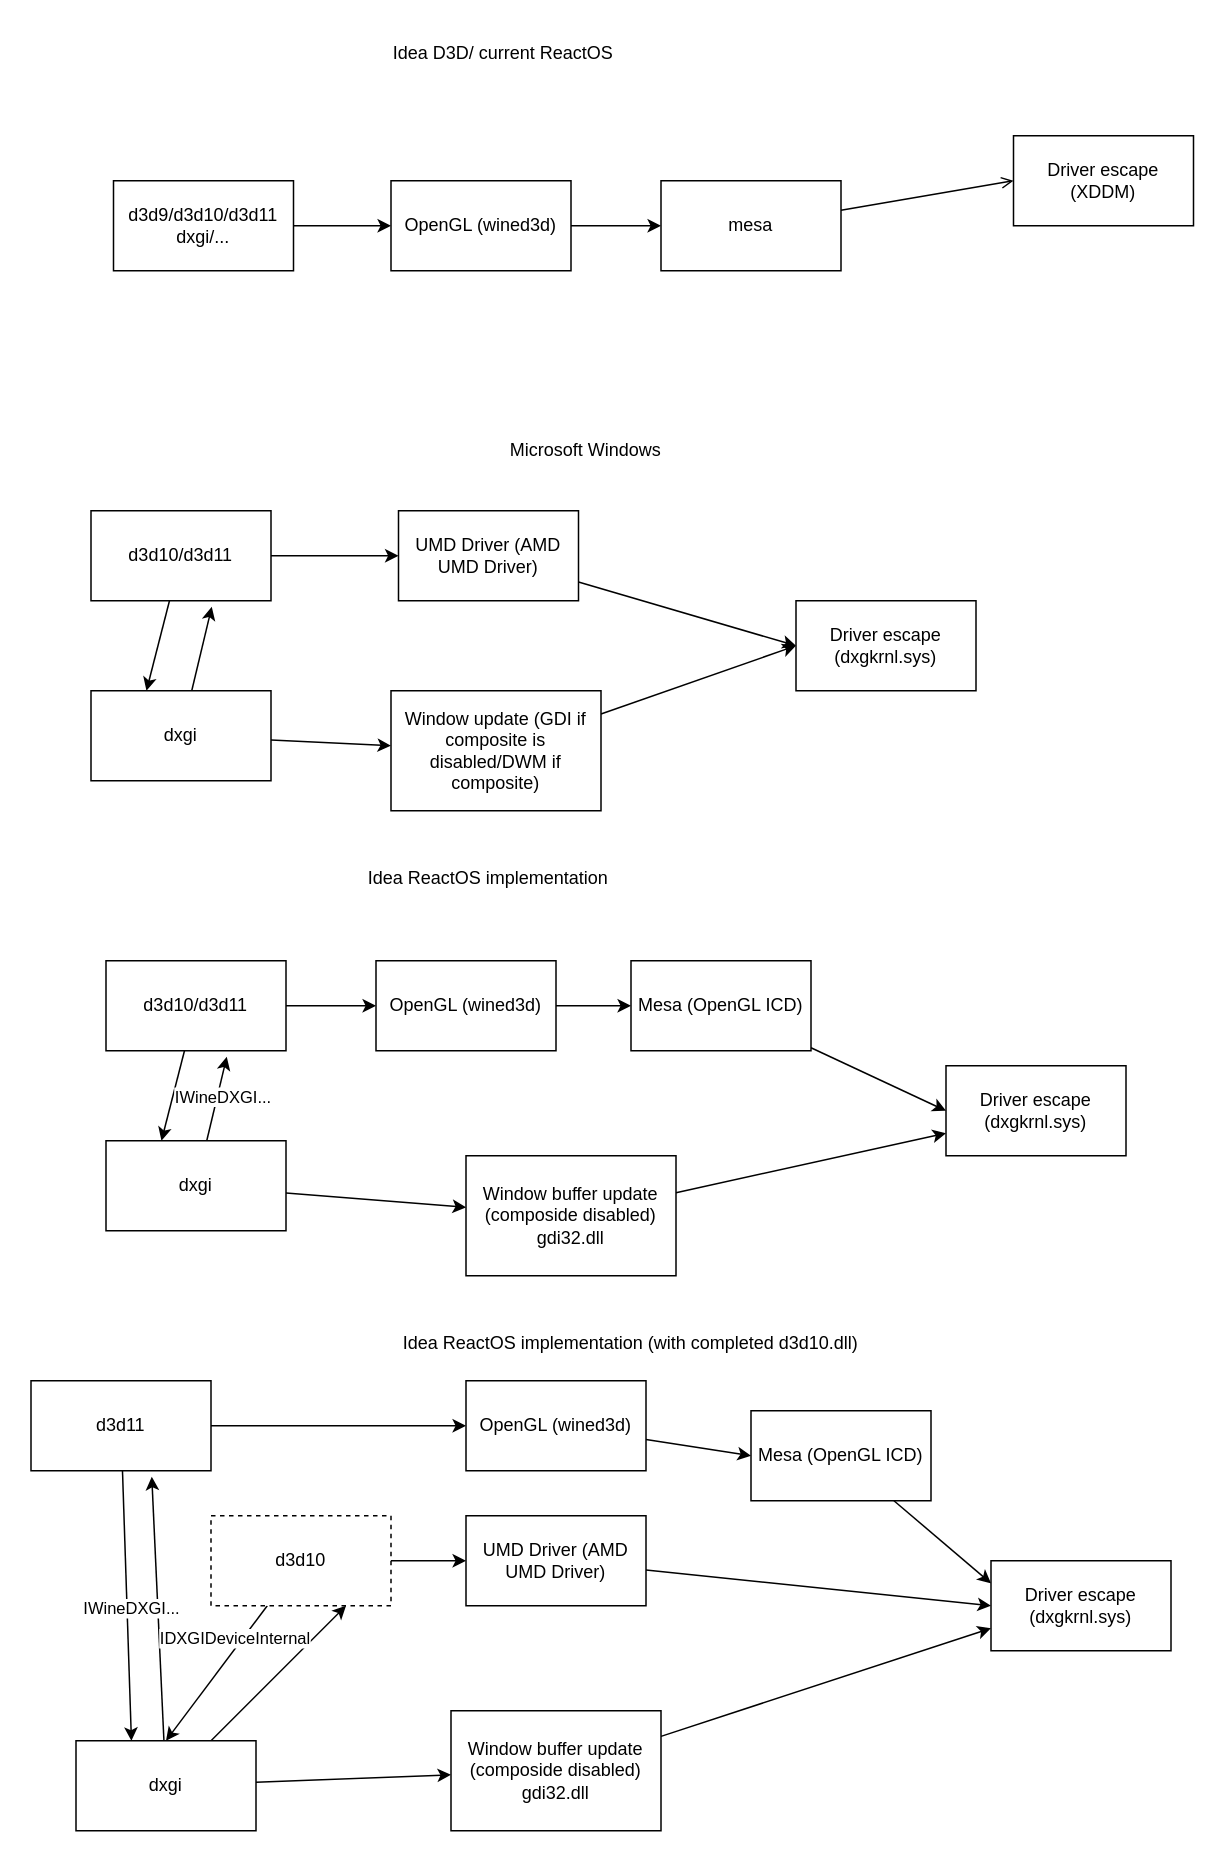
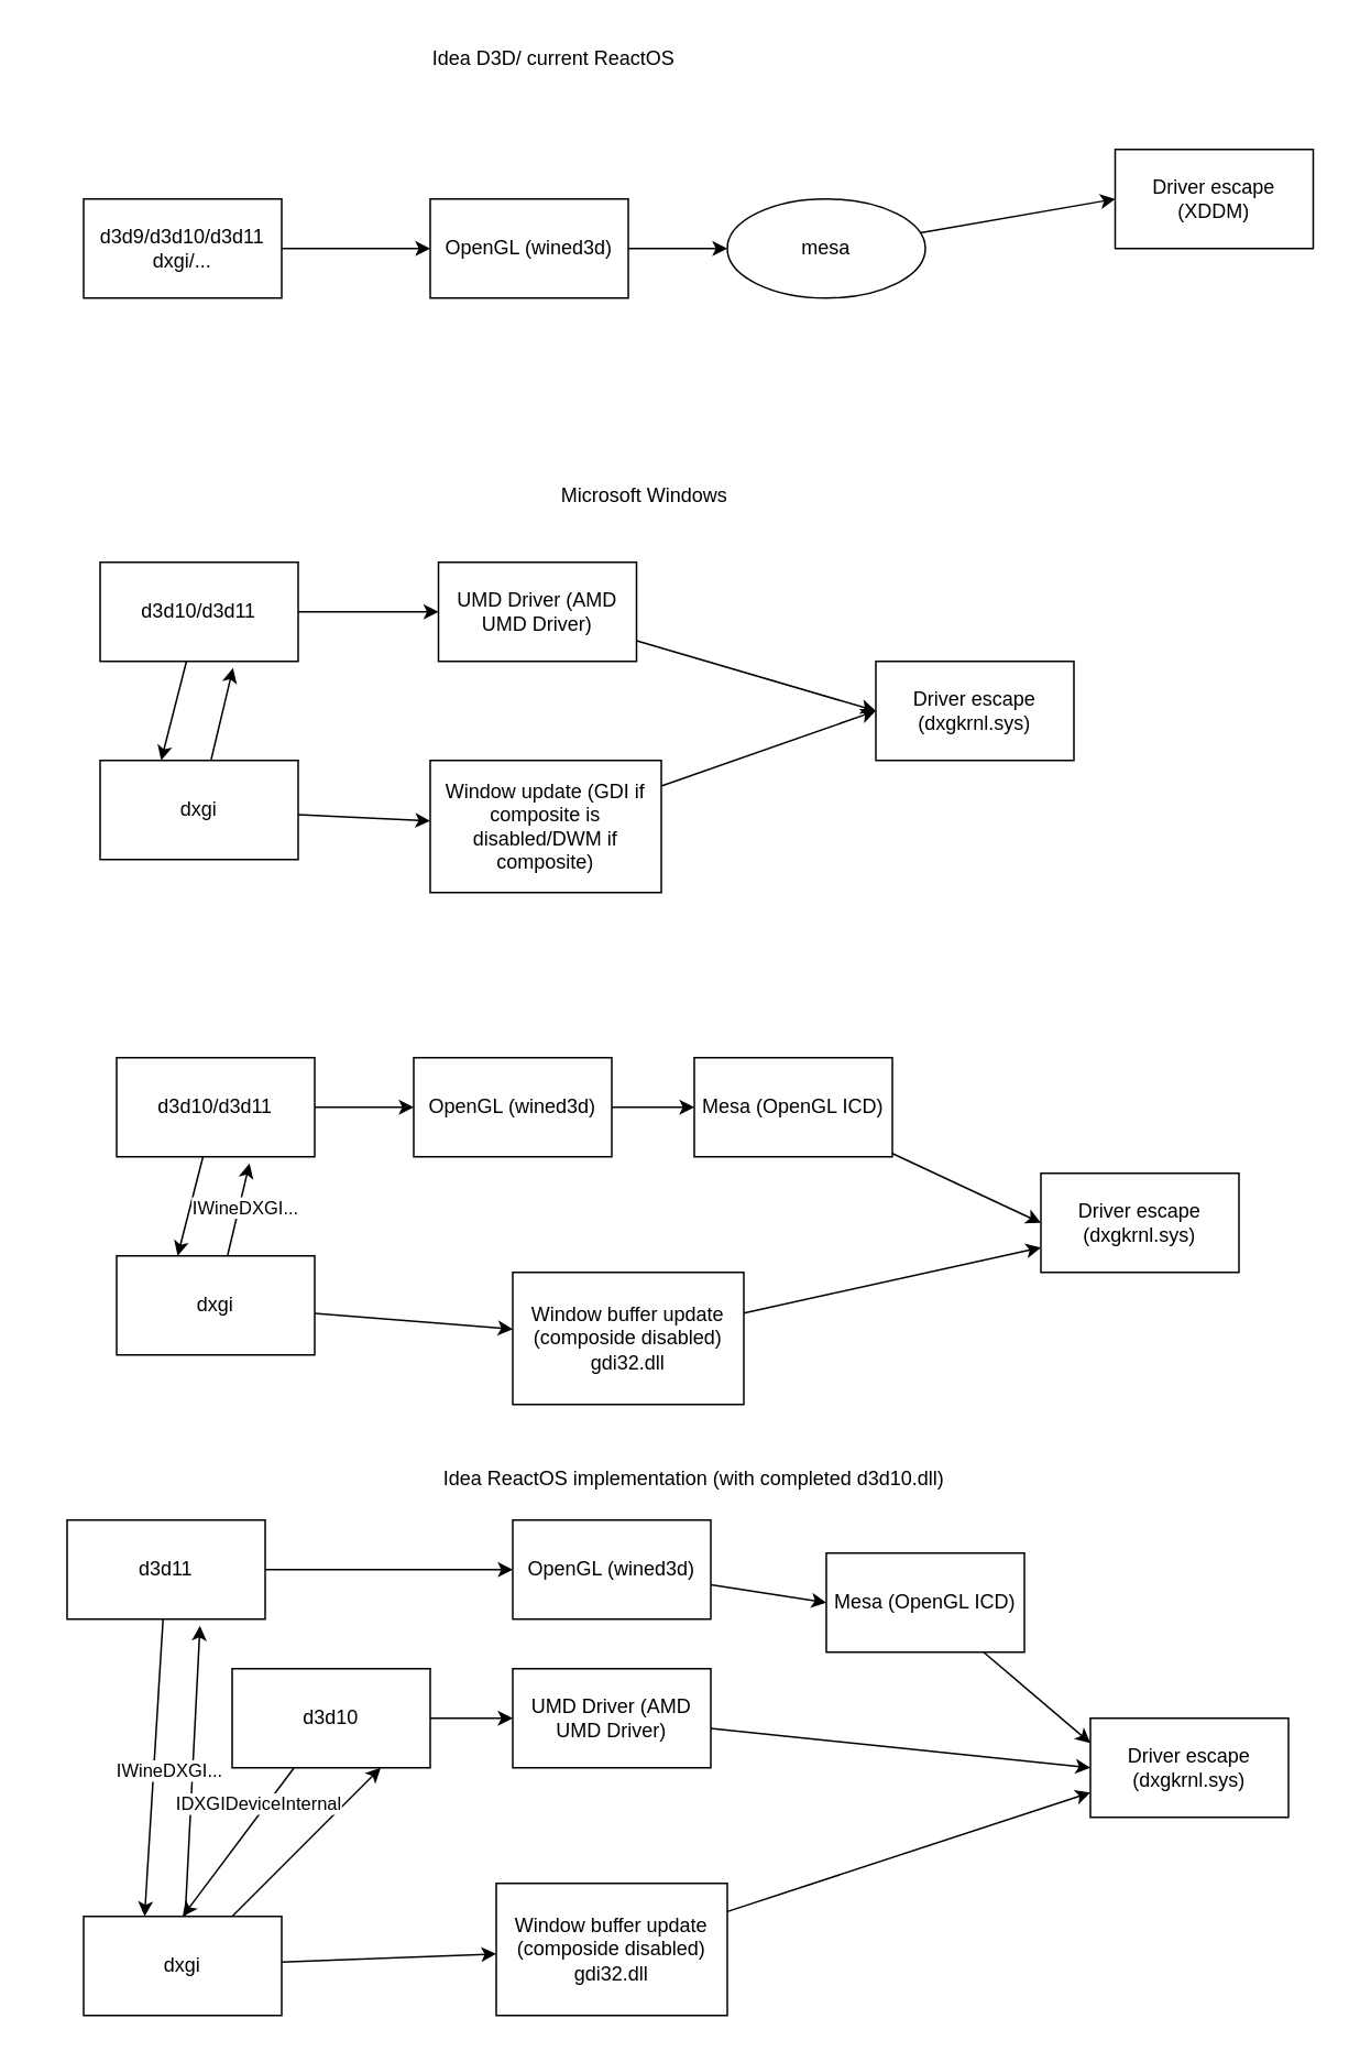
  <mxCell id="0" />
  <mxCell id="1" parent="0" />
  <mxCell id="2" value="Idea D3D/ current ReactOS" style="text;html=1;strokeColor=none;fillColor=none;align=center;verticalAlign=middle;whiteSpace=wrap;rounded=0;" parent="1" vertex="1"><mxGeometry x="240" y="20" width="190" height="30" as="geometry" /></mxCell>
  <mxCell id="3" style="edgeStyle=none;html=1;entryX=0;entryY=0.5;entryDx=0;entryDy=0;" parent="1" source="4" target="6" edge="1"><mxGeometry relative="1" as="geometry" /></mxCell>
- <mxCell id="4" value="d3d9/d3d10/d3d11&lt;br&gt;dxgi/..." style="rounded=0;whiteSpace=wrap;html=1;" parent="1" vertex="1"><mxGeometry x="75" y="120" width="120" height="60" as="geometry" /></mxCell>
+ <mxCell id="4" value="d3d9/d3d10/d3d11&lt;br&gt;dxgi/..." style="rounded=0;whiteSpace=wrap;html=1;" parent="1" vertex="1"><mxGeometry x="50" y="120" width="120" height="60" as="geometry" /></mxCell>
  <mxCell id="5" style="edgeStyle=none;html=1;entryX=0;entryY=0.5;entryDx=0;entryDy=0;" parent="1" source="6" target="13" edge="1"><mxGeometry relative="1" as="geometry" /></mxCell>
  <mxCell id="6" value="OpenGL (wined3d)" style="rounded=0;whiteSpace=wrap;html=1;" parent="1" vertex="1"><mxGeometry x="260" y="120" width="120" height="60" as="geometry" /></mxCell>
  <mxCell id="7" style="edgeStyle=none;html=1;entryX=0;entryY=0.5;entryDx=0;entryDy=0;" parent="1" source="9" target="11" edge="1"><mxGeometry relative="1" as="geometry" /></mxCell>
  <mxCell id="8" style="edgeStyle=none;html=1;entryX=0.308;entryY=0;entryDx=0;entryDy=0;entryPerimeter=0;" parent="1" source="9" target="17" edge="1"><mxGeometry relative="1" as="geometry" /></mxCell>
  <mxCell id="9" value="d3d10/d3d11" style="rounded=0;whiteSpace=wrap;html=1;" parent="1" vertex="1"><mxGeometry x="60" y="340" width="120" height="60" as="geometry" /></mxCell>
  <mxCell id="10" style="edgeStyle=none;html=1;entryX=0;entryY=0.5;entryDx=0;entryDy=0;" parent="1" source="11" target="20" edge="1"><mxGeometry relative="1" as="geometry"><mxPoint x="490" y="370" as="targetPoint" /></mxGeometry></mxCell>
  <mxCell id="11" value="UMD Driver (AMD UMD Driver)" style="rounded=0;whiteSpace=wrap;html=1;" parent="1" vertex="1"><mxGeometry x="265" y="340" width="120" height="60" as="geometry" /></mxCell>
- <mxCell id="12" style="edgeStyle=none;html=1;entryX=0;entryY=0.5;entryDx=0;entryDy=0;endArrow=open;" parent="1" source="13" target="14" edge="1"><mxGeometry relative="1" as="geometry" /></mxCell>
- <mxCell id="13" value="mesa" style="rounded=0;whiteSpace=wrap;html=1;" parent="1" vertex="1"><mxGeometry x="440" y="120" width="120" height="60" as="geometry" /></mxCell>
+ <mxCell id="12" style="edgeStyle=none;html=1;entryX=0;entryY=0.5;entryDx=0;entryDy=0;" parent="1" source="13" target="14" edge="1"><mxGeometry relative="1" as="geometry" /></mxCell>
+ <mxCell id="13" value="mesa" style="ellipse;whiteSpace=wrap;html=1;" parent="1" vertex="1"><mxGeometry x="440" y="120" width="120" height="60" as="geometry" /></mxCell>
  <mxCell id="14" value="Driver escape (XDDM)" style="rounded=0;whiteSpace=wrap;html=1;" parent="1" vertex="1"><mxGeometry x="675" y="90" width="120" height="60" as="geometry" /></mxCell>
  <mxCell id="15" style="edgeStyle=none;html=1;entryX=0.671;entryY=1.067;entryDx=0;entryDy=0;entryPerimeter=0;" parent="1" source="17" target="9" edge="1"><mxGeometry relative="1" as="geometry" /></mxCell>
  <mxCell id="16" style="edgeStyle=none;html=1;" parent="1" source="17" target="19" edge="1"><mxGeometry relative="1" as="geometry" /></mxCell>
  <mxCell id="17" value="dxgi" style="rounded=0;whiteSpace=wrap;html=1;" parent="1" vertex="1"><mxGeometry x="60" y="460" width="120" height="60" as="geometry" /></mxCell>
  <mxCell id="18" style="edgeStyle=none;html=1;entryX=0;entryY=0.5;entryDx=0;entryDy=0;" parent="1" source="19" target="20" edge="1"><mxGeometry relative="1" as="geometry"><mxPoint x="500" y="500" as="targetPoint" /></mxGeometry></mxCell>
  <mxCell id="19" value="Window update (GDI if composite is disabled/DWM if composite)" style="rounded=0;whiteSpace=wrap;html=1;" parent="1" vertex="1"><mxGeometry x="260" y="460" width="140" height="80" as="geometry" /></mxCell>
  <mxCell id="20" value="Driver escape (dxgkrnl.sys)" style="rounded=0;whiteSpace=wrap;html=1;" parent="1" vertex="1"><mxGeometry x="530" y="400" width="120" height="60" as="geometry" /></mxCell>
  <mxCell id="21" value="Microsoft Windows" style="text;html=1;strokeColor=none;fillColor=none;align=center;verticalAlign=middle;whiteSpace=wrap;rounded=0;" parent="1" vertex="1"><mxGeometry x="310" y="285" width="160" height="30" as="geometry" /></mxCell>
  <mxCell id="22" style="edgeStyle=none;html=1;entryX=0.308;entryY=0;entryDx=0;entryDy=0;entryPerimeter=0;" parent="1" source="24" target="29" edge="1"><mxGeometry relative="1" as="geometry" /></mxCell>
  <mxCell id="23" style="edgeStyle=none;html=1;" parent="1" source="24" target="34" edge="1"><mxGeometry relative="1" as="geometry" /></mxCell>
  <mxCell id="24" value="d3d10/d3d11" style="rounded=0;whiteSpace=wrap;html=1;" parent="1" vertex="1"><mxGeometry x="70" y="640" width="120" height="60" as="geometry" /></mxCell>
  <mxCell id="25" style="edgeStyle=none;html=1;entryX=0;entryY=0.5;entryDx=0;entryDy=0;" parent="1" edge="1"><mxGeometry relative="1" as="geometry"><mxPoint x="500" y="670" as="targetPoint" /></mxGeometry></mxCell>
  <mxCell id="26" style="edgeStyle=none;html=1;entryX=0.671;entryY=1.067;entryDx=0;entryDy=0;entryPerimeter=0;" parent="1" source="29" target="24" edge="1"><mxGeometry relative="1" as="geometry" /></mxCell>
  <mxCell id="27" value="IWineDXGI..." style="edgeLabel;html=1;align=center;verticalAlign=middle;resizable=0;points=[];" parent="26" vertex="1" connectable="0"><mxGeometry x="0.393" y="-1" relative="1" as="geometry"><mxPoint y="9" as="offset" /></mxGeometry></mxCell>
  <mxCell id="28" style="edgeStyle=none;html=1;" parent="1" source="29" target="31" edge="1"><mxGeometry relative="1" as="geometry" /></mxCell>
  <mxCell id="29" value="dxgi" style="rounded=0;whiteSpace=wrap;html=1;" parent="1" vertex="1"><mxGeometry x="70" y="760" width="120" height="60" as="geometry" /></mxCell>
  <mxCell id="30" style="edgeStyle=none;html=1;entryX=0;entryY=0.75;entryDx=0;entryDy=0;" parent="1" source="31" target="37" edge="1"><mxGeometry relative="1" as="geometry" /></mxCell>
  <mxCell id="31" value="Window buffer update&lt;br&gt;(composide disabled)&lt;br&gt;gdi32.dll" style="rounded=0;whiteSpace=wrap;html=1;" parent="1" vertex="1"><mxGeometry x="310" y="770" width="140" height="80" as="geometry" /></mxCell>
- <mxCell id="32" value="Idea ReactOS implementation" style="text;html=1;strokeColor=none;fillColor=none;align=center;verticalAlign=middle;whiteSpace=wrap;rounded=0;" parent="1" vertex="1"><mxGeometry x="205" y="570" width="240" height="30" as="geometry" /></mxCell>
  <mxCell id="33" style="edgeStyle=none;html=1;entryX=0;entryY=0.5;entryDx=0;entryDy=0;" parent="1" source="34" target="36" edge="1"><mxGeometry relative="1" as="geometry" /></mxCell>
  <mxCell id="34" value="OpenGL (wined3d)" style="rounded=0;whiteSpace=wrap;html=1;" parent="1" vertex="1"><mxGeometry x="250" y="640" width="120" height="60" as="geometry" /></mxCell>
  <mxCell id="35" style="edgeStyle=none;html=1;entryX=0;entryY=0.5;entryDx=0;entryDy=0;" parent="1" source="36" target="37" edge="1"><mxGeometry relative="1" as="geometry"><mxPoint x="610" y="670" as="targetPoint" /></mxGeometry></mxCell>
  <mxCell id="36" value="Mesa (OpenGL ICD)" style="rounded=0;whiteSpace=wrap;html=1;" parent="1" vertex="1"><mxGeometry x="420" y="640" width="120" height="60" as="geometry" /></mxCell>
  <mxCell id="37" value="Driver escape (dxgkrnl.sys)" style="rounded=0;whiteSpace=wrap;html=1;" parent="1" vertex="1"><mxGeometry x="630" y="710" width="120" height="60" as="geometry" /></mxCell>
  <mxCell id="38" style="edgeStyle=none;html=1;entryX=0.308;entryY=0;entryDx=0;entryDy=0;entryPerimeter=0;" edge="1" parent="1" source="40" target="45"><mxGeometry relative="1" as="geometry" /></mxCell>
  <mxCell id="39" style="edgeStyle=none;html=1;" edge="1" parent="1" source="40" target="50"><mxGeometry relative="1" as="geometry" /></mxCell>
- <mxCell id="40" value="d3d11" style="rounded=0;whiteSpace=wrap;html=1;" vertex="1" parent="1"><mxGeometry x="20" y="920" width="120" height="60" as="geometry" /></mxCell>
+ <mxCell id="40" value="d3d11" style="rounded=0;whiteSpace=wrap;html=1;" vertex="1" parent="1"><mxGeometry x="40" y="920" width="120" height="60" as="geometry" /></mxCell>
  <mxCell id="41" style="edgeStyle=none;html=1;entryX=0.671;entryY=1.067;entryDx=0;entryDy=0;entryPerimeter=0;" edge="1" parent="1" source="45" target="40"><mxGeometry relative="1" as="geometry" /></mxCell>
  <mxCell id="42" value="IWineDXGI..." style="edgeLabel;html=1;align=center;verticalAlign=middle;resizable=0;points=[];" vertex="1" connectable="0" parent="41"><mxGeometry x="0.393" y="-1" relative="1" as="geometry"><mxPoint x="-17" y="34" as="offset" /></mxGeometry></mxCell>
  <mxCell id="43" style="edgeStyle=none;html=1;" edge="1" parent="1" source="45" target="47"><mxGeometry relative="1" as="geometry" /></mxCell>
  <mxCell id="44" style="edgeStyle=none;html=1;entryX=0.75;entryY=1;entryDx=0;entryDy=0;" edge="1" parent="1" source="45" target="59"><mxGeometry relative="1" as="geometry" /></mxCell>
  <mxCell id="45" value="dxgi" style="rounded=0;whiteSpace=wrap;html=1;" vertex="1" parent="1"><mxGeometry x="50" y="1160" width="120" height="60" as="geometry" /></mxCell>
  <mxCell id="46" style="edgeStyle=none;html=1;entryX=0;entryY=0.75;entryDx=0;entryDy=0;" edge="1" parent="1" source="47" target="53"><mxGeometry relative="1" as="geometry" /></mxCell>
  <mxCell id="47" value="Window buffer update&lt;br&gt;(composide disabled)&lt;br&gt;gdi32.dll" style="rounded=0;whiteSpace=wrap;html=1;" vertex="1" parent="1"><mxGeometry x="300" y="1140" width="140" height="80" as="geometry" /></mxCell>
  <mxCell id="48" value="Idea ReactOS implementation (with completed d3d10.dll)" style="text;html=1;strokeColor=none;fillColor=none;align=center;verticalAlign=middle;whiteSpace=wrap;rounded=0;" vertex="1" parent="1"><mxGeometry x="240" y="880" width="360" height="30" as="geometry" /></mxCell>
  <mxCell id="49" style="edgeStyle=none;html=1;entryX=0;entryY=0.5;entryDx=0;entryDy=0;" edge="1" parent="1" source="50" target="52"><mxGeometry relative="1" as="geometry" /></mxCell>
  <mxCell id="50" value="OpenGL (wined3d)" style="rounded=0;whiteSpace=wrap;html=1;" vertex="1" parent="1"><mxGeometry x="310" y="920" width="120" height="60" as="geometry" /></mxCell>
  <mxCell id="51" style="edgeStyle=none;html=1;entryX=0;entryY=0.25;entryDx=0;entryDy=0;" edge="1" parent="1" source="52" target="53"><mxGeometry relative="1" as="geometry"><mxPoint x="640" y="980" as="targetPoint" /></mxGeometry></mxCell>
  <mxCell id="52" value="Mesa (OpenGL ICD)" style="rounded=0;whiteSpace=wrap;html=1;" vertex="1" parent="1"><mxGeometry x="500" y="940" width="120" height="60" as="geometry" /></mxCell>
  <mxCell id="53" value="Driver escape (dxgkrnl.sys)" style="rounded=0;whiteSpace=wrap;html=1;" vertex="1" parent="1"><mxGeometry x="660" y="1040" width="120" height="60" as="geometry" /></mxCell>
  <mxCell id="54" style="edgeStyle=none;html=1;entryX=0;entryY=0.5;entryDx=0;entryDy=0;" edge="1" parent="1" source="55" target="53"><mxGeometry relative="1" as="geometry" /></mxCell>
  <mxCell id="55" value="UMD Driver (AMD UMD Driver)" style="rounded=0;whiteSpace=wrap;html=1;" vertex="1" parent="1"><mxGeometry x="310" y="1010" width="120" height="60" as="geometry" /></mxCell>
  <mxCell id="56" style="edgeStyle=none;html=1;entryX=0.5;entryY=0;entryDx=0;entryDy=0;" edge="1" parent="1" source="59" target="45"><mxGeometry relative="1" as="geometry"><mxPoint x="120" y="1160" as="targetPoint" /></mxGeometry></mxCell>
  <mxCell id="57" value="IDXGIDeviceInternal" style="edgeLabel;html=1;align=center;verticalAlign=middle;resizable=0;points=[];" vertex="1" connectable="0" parent="56"><mxGeometry x="0.43" y="1" relative="1" as="geometry"><mxPoint x="25" y="-43" as="offset" /></mxGeometry></mxCell>
  <mxCell id="58" style="edgeStyle=none;html=1;entryX=0;entryY=0.5;entryDx=0;entryDy=0;" edge="1" parent="1" source="59" target="55"><mxGeometry relative="1" as="geometry" /></mxCell>
- <mxCell id="59" value="d3d10" style="rounded=0;whiteSpace=wrap;html=1;dashed=1;" vertex="1" parent="1"><mxGeometry x="140" y="1010" width="120" height="60" as="geometry" /></mxCell>
+ <mxCell id="59" value="d3d10" style="rounded=0;whiteSpace=wrap;html=1;" vertex="1" parent="1"><mxGeometry x="140" y="1010" width="120" height="60" as="geometry" /></mxCell>
